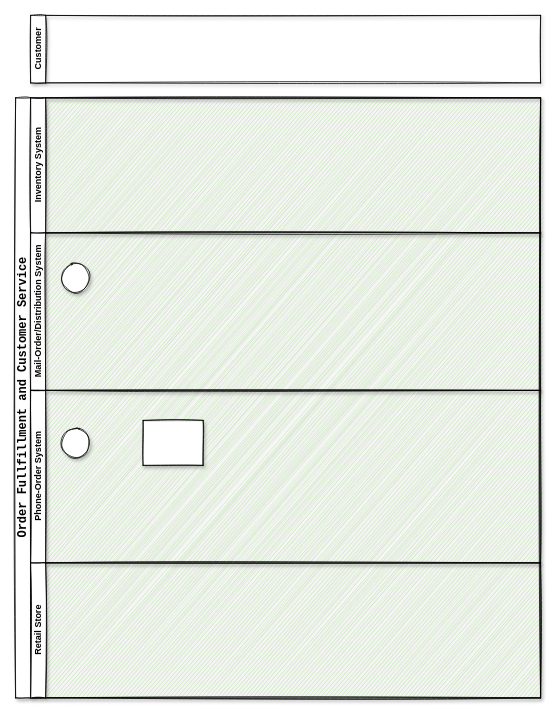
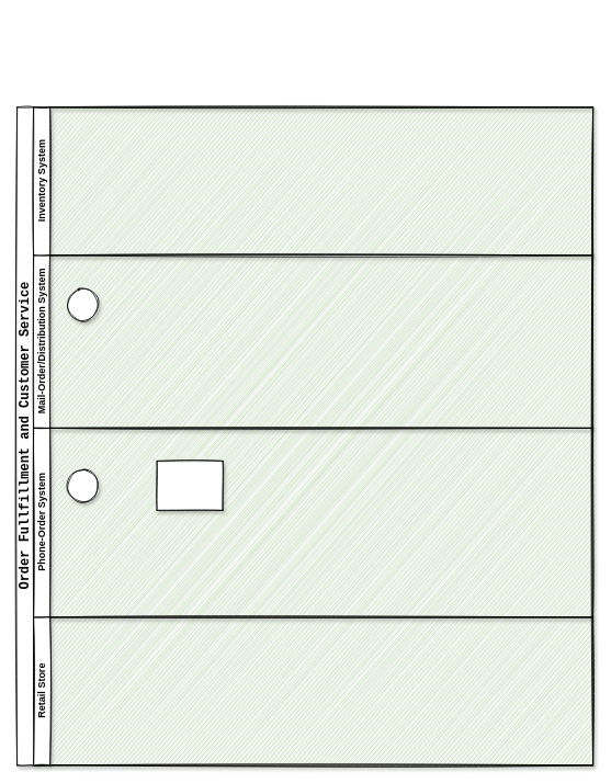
  <mxCell id="0" />
  <mxCell id="1" parent="0" />
  <mxCell id="2" value="&lt;div style=&quot;font-family: &amp;#34;consolas&amp;#34; , &amp;#34;courier new&amp;#34; , monospace ; font-weight: normal ; line-height: 27px&quot;&gt;&lt;span style=&quot;font-weight: bold&quot;&gt;&lt;font style=&quot;font-size: 16px&quot;&gt;Order&amp;nbsp;Fullfillment&amp;nbsp;and&amp;nbsp;Customer&amp;nbsp;Service&lt;/font&gt;&lt;/span&gt;&lt;/div&gt;" style="swimlane;html=1;childLayout=stackLayout;resizeParent=1;resizeParentMax=0;horizontal=0;startSize=20;horizontalStack=0;shadow=1;sketch=1;swimlaneFillColor=#B9E0A5;rounded=0;glass=0;" parent="1" vertex="1"><mxGeometry x="20" y="130" width="700" height="800" as="geometry"><mxRectangle x="120" y="120" width="40" height="370" as="alternateBounds" /></mxGeometry></mxCell>
  <mxCell id="3" value="Inventory System" style="swimlane;html=1;startSize=20;horizontal=0;shadow=1;sketch=1;" vertex="1" parent="2"><mxGeometry x="20" width="680" height="180" as="geometry" /></mxCell>
  <mxCell id="4" value="Mail-Order/Distribution System" style="swimlane;html=1;startSize=20;horizontal=0;shadow=1;sketch=1;" parent="2" vertex="1"><mxGeometry x="20" y="180" width="680" height="210" as="geometry"><mxRectangle x="20" width="670" height="20" as="alternateBounds" /></mxGeometry></mxCell>
  <mxCell id="5" value="" style="ellipse;whiteSpace=wrap;html=1;shadow=1;sketch=1;" parent="4" vertex="1"><mxGeometry x="40" y="40" width="40" height="40" as="geometry" /></mxCell>
  <mxCell id="6" value="Phone-Order System" style="swimlane;html=1;startSize=20;horizontal=0;shadow=1;sketch=1;" parent="2" vertex="1"><mxGeometry x="20" y="390" width="680" height="230" as="geometry" /></mxCell>
  <mxCell id="7" value="" style="rounded=0;whiteSpace=wrap;html=1;fontFamily=Helvetica;fontSize=12;fontColor=#000000;align=center;shadow=1;sketch=1;" parent="6" vertex="1"><mxGeometry x="150" y="40" width="80" height="60" as="geometry" /></mxCell>
  <mxCell id="8" value="" style="ellipse;whiteSpace=wrap;html=1;shadow=1;sketch=1;" parent="6" vertex="1"><mxGeometry x="40" y="50" width="40" height="40" as="geometry" /></mxCell>
  <mxCell id="9" value="Retail Store" style="swimlane;html=1;startSize=20;horizontal=0;shadow=1;sketch=1;" parent="2" vertex="1"><mxGeometry x="20" y="620" width="680" height="180" as="geometry" /></mxCell>
- <mxCell id="10" value="Customer" style="swimlane;html=1;startSize=20;horizontal=0;shadow=1;sketch=1;" vertex="1" parent="1"><mxGeometry x="40" y="20" width="680" height="90" as="geometry" /></mxCell>
